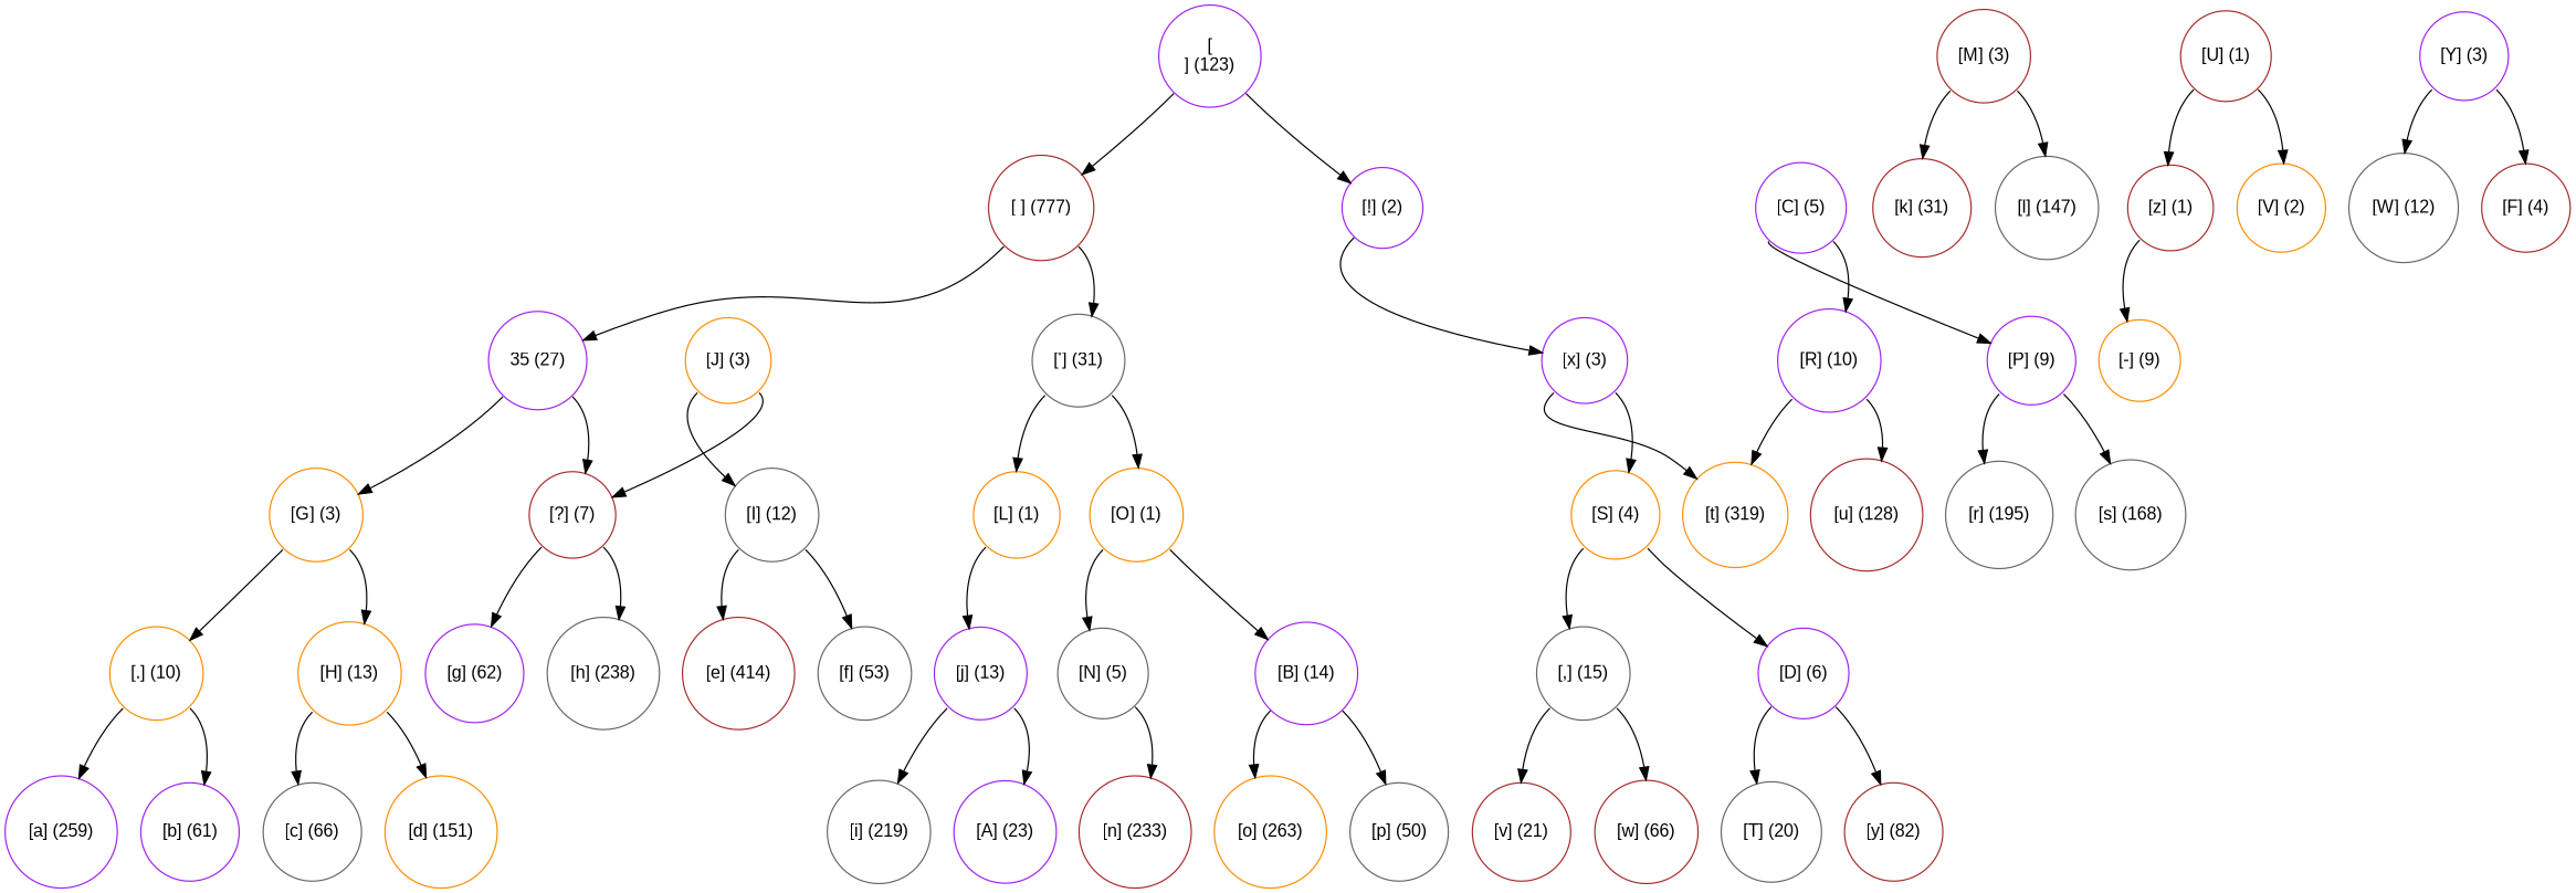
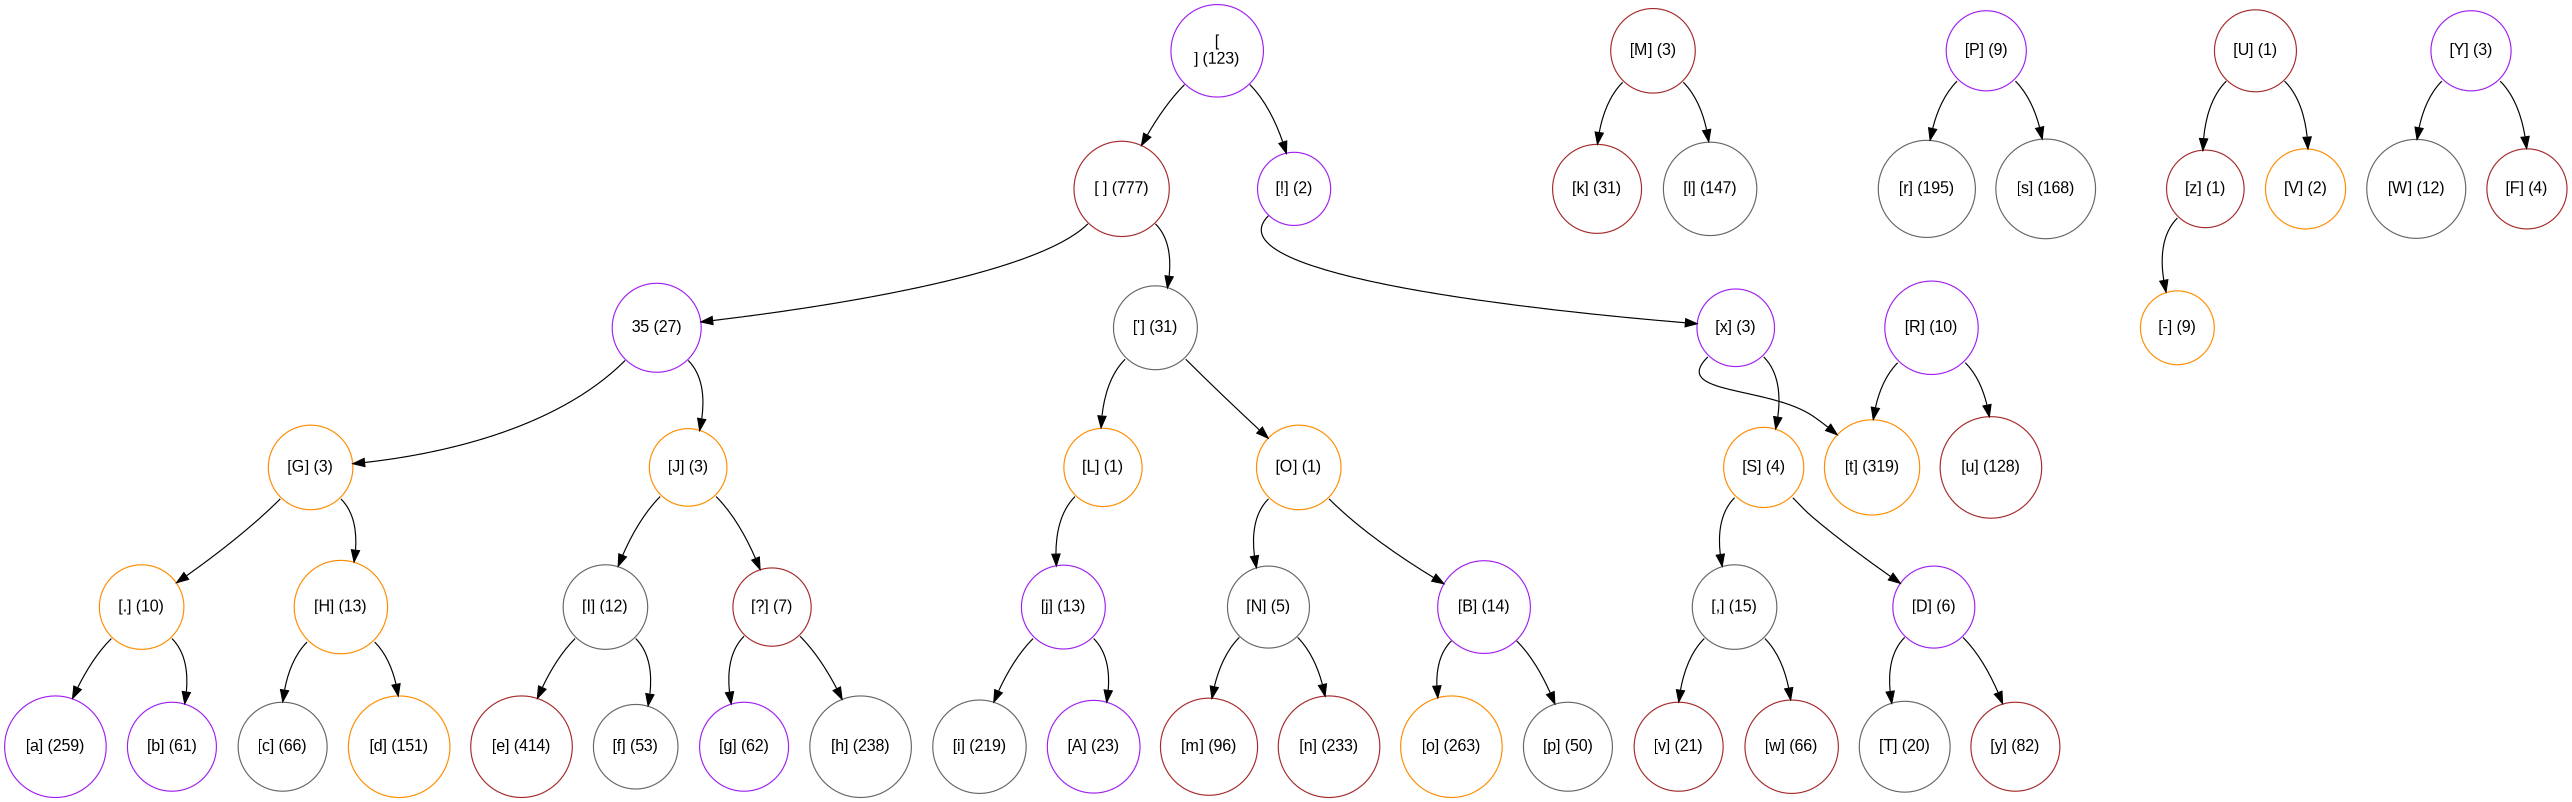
  digraph {
    node [color=purple fontname=Arial shape=circle]
    edge [tailport=sw]
    n1 [label="[\n] (123)" width=0.5]
    n2 [color=brown label="[ ] (777)" width=0.5]
    n3 [label="[!] (2)" width=0.5]
    n4 [label="35 (27)" width=0.5]
    n5 [color=gray40 label="['] (31)" width=0.5]
    n6 [label="[x] (3)" width=0.5]
    n7 [color=darkorange label="[G] (3)" width=0.5]
    n8 [color=darkorange label="[J] (3)" width=0.5]
    n9 [color=darkorange label="[L] (1)" width=0.5]
    n10 [color=darkorange label="[O] (1)" width=0.5]
    n11 [color=darkorange label="[.] (10)" width=0.5]
    n12 [color=darkorange label="[H] (13)" width=0.5]
    n13 [color=gray40 label="[I] (12)" width=0.5]
    n14 [color=brown label="[?] (7)" width=0.5]
    n15 [label="[a] (259)" width=0.5]
    n16 [label="[b] (61)" width=0.5]
    n17 [color=gray40 label="[c] (66)" width=0.5]
    n18 [color=darkorange label="[d] (151)" width=0.5]
    n19 [color=brown label="[e] (414)" width=0.5]
    n20 [color=gray40 label="[f] (53)" width=0.5]
    n21 [label="[g] (62)" width=0.5]
    n22 [color=gray40 label="[h] (238)" width=0.5]
    n23 [label="[j] (13)" width=0.5]
    n24 [color=gray40 label="[N] (5)" width=0.5]
    n25 [label="[B] (14)" width=0.5]
    n26 [color=gray40 label="[i] (219)" width=0.5]
    n27 [label="[A] (23)" width=0.5]
    n28 [color=brown label="[M] (3)" width=0.5]
    n29 [color=brown label="[k] (31)" width=0.5]
    n30 [color=gray40 label="[l] (147)" width=0.5]
+   n31 [color=brown label="[m] (96)" width=0.5]
    n32 [color=brown label="[n] (233)" width=0.5]
    n33 [color=darkorange label="[o] (263)" width=0.5]
    n34 [color=gray40 label="[p] (50)" width=0.5]
    n35 [color=darkorange label="[S] (4)" width=0.5]
    n36 [color=darkorange label="[t] (319)" width=0.5]
-   n37 [label="[C] (5)" width=0.5]
    n38 [label="[P] (9)" width=0.5]
    n39 [label="[R] (10)" width=0.5]
    n40 [color=gray40 label="[,] (15)" width=0.5]
    n41 [label="[D] (6)" width=0.5]
    n42 [color=gray40 label="[r] (195)" width=0.5]
    n43 [color=gray40 label="[s] (168)" width=0.5]
    n44 [color=brown label="[u] (128)" width=0.5]
    n45 [color=brown label="[v] (21)" width=0.5]
    n46 [color=brown label="[w] (66)" width=0.5]
    n47 [color=gray40 label="[T] (20)" width=0.5]
    n48 [color=brown label="[y] (82)" width=0.5]
    n49 [color=brown label="[U] (1)" width=0.5]
    n50 [color=brown label="[z] (1)" width=0.5]
    n51 [color=darkorange label="[V] (2)" width=0.5]
    n52 [label="[Y] (3)" width=0.5]
    n53 [color=gray40 label="[W] (12)" width=0.5]
    n54 [color=brown label="[F] (4)" width=0.5]
    n55 [color=darkorange label="[-] (9)" width=0.5]
    n1 -> n2
    n1 -> n3 [tailport=se]
    n2 -> n4
    n2 -> n5 [tailport=se]
    n3 -> n6
    n4 -> n7
-   n4 -> n14 [tailport=se]
+   n4 -> n8 [tailport=se]
    n5 -> n9
    n5 -> n10 [tailport=se]
    n6 -> n35 [tailport=se]
    n6 -> n36
    n7 -> n11
    n7 -> n12 [tailport=se]
    n8 -> n13
    n8 -> n14 [tailport=se]
    n9 -> n23
    n10 -> n24
    n10 -> n25 [tailport=se]
    n11 -> n15
    n11 -> n16 [tailport=se]
    n12 -> n17
    n12 -> n18 [tailport=se]
    n13 -> n19
    n13 -> n20 [tailport=se]
    n14 -> n21
    n14 -> n22 [tailport=se]
    n23 -> n26
    n23 -> n27 [tailport=se]
+   n24 -> n31
    n24 -> n32 [tailport=se]
    n25 -> n33
    n25 -> n34 [tailport=se]
    n28 -> n29
    n28 -> n30 [tailport=se]
    n35 -> n40
    n35 -> n41 [tailport=se]
-   n37 -> n38
-   n37 -> n39 [tailport=se]
    n38 -> n42
    n38 -> n43 [tailport=se]
    n39 -> n36
    n39 -> n44 [tailport=se]
    n40 -> n45
    n40 -> n46 [tailport=se]
    n41 -> n47
    n41 -> n48 [tailport=se]
    n49 -> n50
    n49 -> n51 [tailport=se]
    n50 -> n55
    n52 -> n53
    n52 -> n54 [tailport=se]
  }
